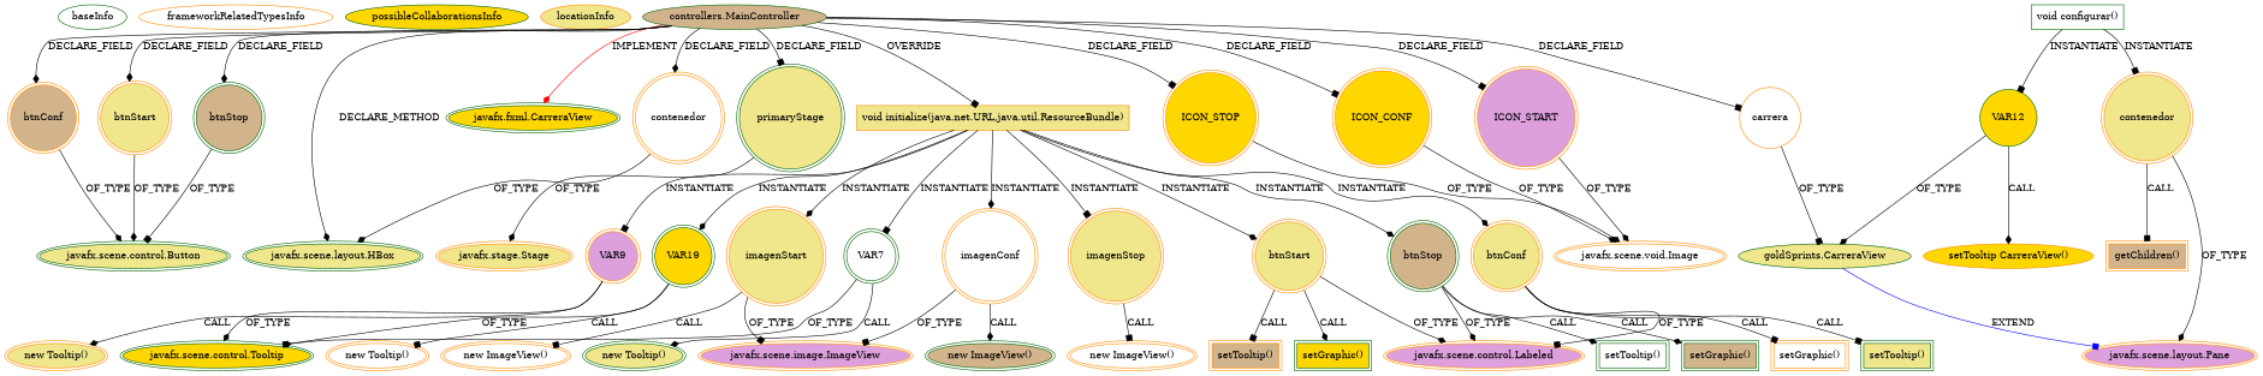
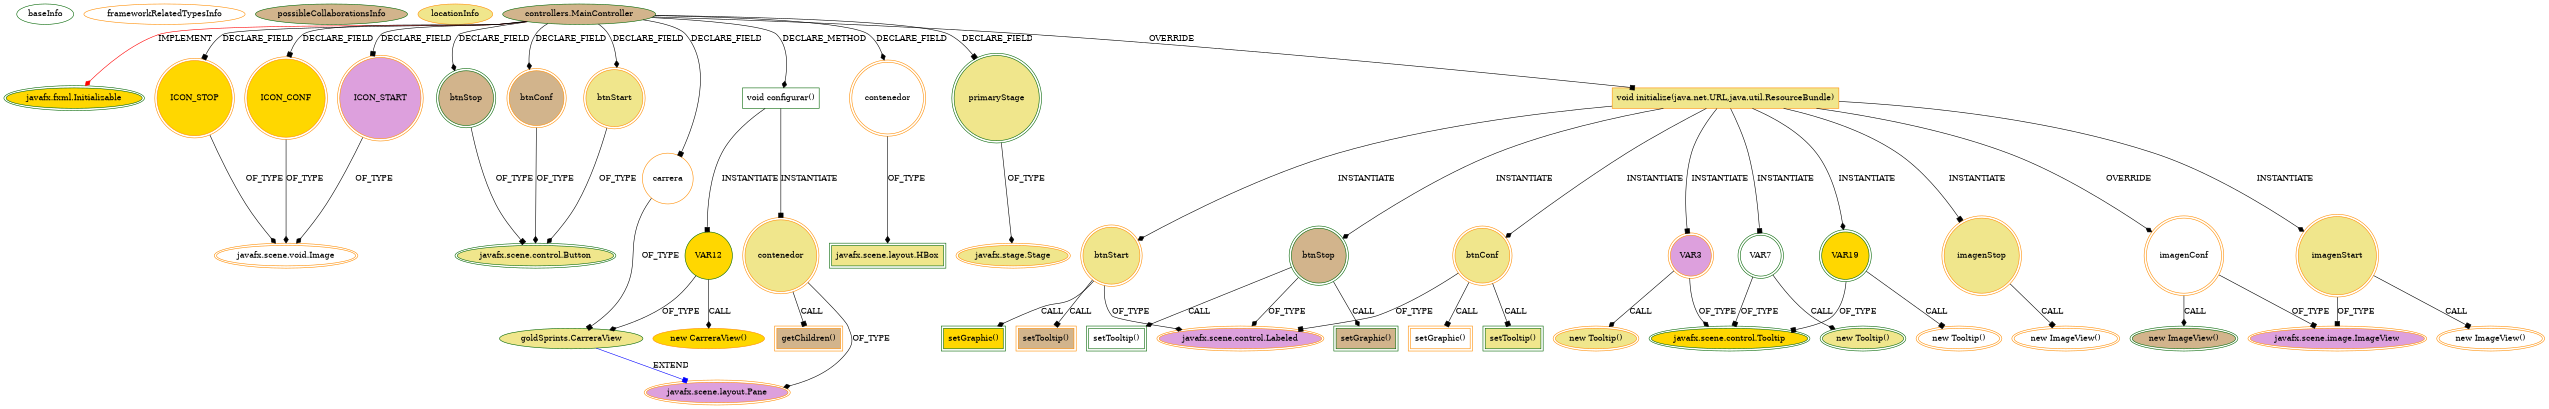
  digraph {
    node [color=darkorange fillcolor=khaki style=filled isFrameworkType=true vertexType=VARIABLE_EXPRESION peripheries=2]
    edge [arrowhead=diamond]
    baseInfo [category=extension_graph color=darkgreen fillcolor=white graphId=1711 isAnonymous=false possibleRelation=true isFrameworkType="" vertexType="" peripheries=""]
    frameworkRelatedTypesInfo [0="javafx.fxml.Initializable" fillcolor=white isFrameworkType="" vertexType="" peripheries=""]
-   possibleCollaborationsInfo [0="1711~CLIENT_METHOD_DECLARATION-INSTANTIATION-FIELD_DECLARATION-~javafx.fxml.Initializable ~javafx.scene.layout.Pane ~false~false" color=darkgreen fillcolor=gold isFrameworkType="" vertexType="" peripheries=""]
+   possibleCollaborationsInfo [0="1711~CLIENT_METHOD_DECLARATION-INSTANTIATION-FIELD_DECLARATION-~javafx.fxml.Initializable ~javafx.scene.layout.Pane ~false~false" color=darkgreen fillcolor=tan isFrameworkType="" vertexType="" peripheries=""]
    locationInfo [contextSignature=MainController filePath="/aferrandoa-valenciasprints/valenciasprints-master/src/controllers/MainController.java" graphId=1711 projectName="aferrandoa-valenciasprints" isFrameworkType="" vertexType="" peripheries=""]
    n5 [color=darkgreen fillcolor=tan isFrameworkType=false label="controllers.MainController" vertexType=ROOT_CLIENT_CLASS_DECLARATION peripheries=""]
-   n6 [color=darkgreen fillcolor=gold label="javafx.fxml.CarreraView" vertexType=FRAMEWORK_INTERFACE_TYPE]
+   n6 [color=darkgreen fillcolor=gold label="javafx.fxml.Initializable" vertexType=FRAMEWORK_INTERFACE_TYPE]
    n7 [fillcolor=gold label=ICON_CONF shape=circle vertexType=FIELD_DECLARATION]
    n8 [fillcolor=plum label=ICON_START shape=circle vertexType=FIELD_DECLARATION]
    n9 [fillcolor=gold label=ICON_STOP shape=circle vertexType=FIELD_DECLARATION]
    n10 [fillcolor=tan label=btnConf shape=circle vertexType=FIELD_DECLARATION]
    n11 [label=btnStart shape=circle vertexType=FIELD_DECLARATION]
    n12 [color=darkgreen fillcolor=tan label=btnStop shape=circle vertexType=FIELD_DECLARATION]
    n13 [fillcolor=white isFrameworkType=false label=carrera shape=circle vertexType=FIELD_DECLARATION peripheries=""]
    n14 [fillcolor=white label=contenedor shape=circle vertexType=FIELD_DECLARATION]
    n15 [color=darkgreen label=primaryStage shape=circle vertexType=FIELD_DECLARATION]
    n16 [isFrameworkType=false label="void initialize(java.net.URL,java.util.ResourceBundle)" shape=box vertexType=OVERRIDING_METHOD_DECLARATION peripheries=""]
    n17 [color=darkgreen fillcolor=white isFrameworkType=false label="void configurar()" shape=box vertexType=CLIENT_METHOD_DECLARATION peripheries=""]
    n18 [fillcolor=white label="javafx.scene.void.Image" vertexType=FRAMEWORK_CLASS_TYPE]
    n19 [color=darkgreen label="javafx.scene.control.Button" vertexType=FRAMEWORK_CLASS_TYPE]
    n20 [color=darkgreen isFrameworkType=false label="goldSprints.CarreraView" vertexType=REFERENCE_CLIENT_CLASS_DECLARATION peripheries=""]
-   n21 [color=darkgreen label="javafx.scene.layout.HBox" vertexType=FRAMEWORK_CLASS_TYPE]
+   n21 [color=darkgreen label="javafx.scene.layout.HBox" vertexType=FRAMEWORK_CLASS_TYPE shape=box]
    n22 [label="javafx.stage.Stage" vertexType=FRAMEWORK_CLASS_TYPE]
    n23 [fillcolor=white label=imagenConf shape=circle]
    n24 [label=btnConf shape=circle]
-   n25 [fillcolor=plum label=VAR9 shape=circle]
+   n25 [fillcolor=plum label=VAR3 shape=circle]
    n26 [label=imagenStart shape=circle]
    n27 [label=btnStart shape=circle]
    n28 [color=darkgreen fillcolor=white label=VAR7 shape=circle]
    n29 [label=imagenStop shape=circle]
    n30 [color=darkgreen fillcolor=tan label=btnStop shape=circle]
    n31 [color=darkgreen fillcolor=gold label=VAR19 shape=circle]
    n32 [color=darkgreen fillcolor=gold isFrameworkType=false label=VAR12 shape=circle peripheries=""]
    n33 [label=contenedor shape=circle]
    n34 [fillcolor=plum label="javafx.scene.layout.Pane" vertexType=FRAMEWORK_CLASS_TYPE]
    n35 [fillcolor=plum label="javafx.scene.image.ImageView" vertexType=FRAMEWORK_CLASS_TYPE]
    n36 [color=darkgreen fillcolor=tan label="new ImageView()" vertexType=CONSTRUCTOR_CALL]
    n37 [fillcolor=plum label="javafx.scene.control.Labeled" vertexType=FRAMEWORK_CLASS_TYPE]
    n38 [fillcolor=white label="setGraphic()" shape=box vertexType=INSIDE_CALL]
    n39 [color=darkgreen label="setTooltip()" shape=box vertexType=INSIDE_CALL]
    n40 [color=darkgreen fillcolor=gold label="javafx.scene.control.Tooltip" vertexType=FRAMEWORK_CLASS_TYPE]
    n41 [label="new Tooltip()" vertexType=CONSTRUCTOR_CALL]
    n42 [fillcolor=white label="new ImageView()" vertexType=CONSTRUCTOR_CALL]
    n43 [color=darkgreen fillcolor=gold label="setGraphic()" shape=box vertexType=INSIDE_CALL]
    n44 [fillcolor=tan label="setTooltip()" shape=box vertexType=INSIDE_CALL]
    n45 [color=darkgreen label="new Tooltip()" vertexType=CONSTRUCTOR_CALL]
    n46 [fillcolor=white label="new ImageView()" vertexType=CONSTRUCTOR_CALL]
    n47 [color=darkgreen fillcolor=tan label="setGraphic()" shape=box vertexType=INSIDE_CALL]
    n48 [color=darkgreen fillcolor=white label="setTooltip()" shape=box vertexType=INSIDE_CALL]
    n49 [fillcolor=white label="new Tooltip()" vertexType=CONSTRUCTOR_CALL]
-   n50 [fillcolor=gold isFrameworkType=false label="setTooltip CarreraView()" vertexType=CONSTRUCTOR_CALL peripheries=""]
+   n50 [fillcolor=gold isFrameworkType=false label="new CarreraView()" vertexType=CONSTRUCTOR_CALL peripheries=""]
    n51 [fillcolor=tan label="getChildren()" shape=box vertexType=INSIDE_CALL]
    n5 -> n6 [color=red label=IMPLEMENT]
    n5 -> n7 [arrowhead=box label=DECLARE_FIELD]
    n5 -> n8 [arrowhead=box label=DECLARE_FIELD]
    n5 -> n9 [arrowhead=box label=DECLARE_FIELD]
    n5 -> n10 [label=DECLARE_FIELD]
    n5 -> n11 [label=DECLARE_FIELD]
    n5 -> n12 [label=DECLARE_FIELD]
    n5 -> n13 [arrowhead=box label=DECLARE_FIELD]
    n5 -> n14 [label=DECLARE_FIELD]
    n5 -> n15 [arrowhead=box label=DECLARE_FIELD]
    n5 -> n16 [arrowhead=box label=OVERRIDE]
-   n5 -> n21 [label=DECLARE_METHOD]
+   n5 -> n17 [label=DECLARE_METHOD]
    n7 -> n18 [label=OF_TYPE]
    n8 -> n18 [label=OF_TYPE]
    n9 -> n18 [label=OF_TYPE]
    n10 -> n19 [label=OF_TYPE]
    n11 -> n19 [label=OF_TYPE]
    n12 -> n19 [arrowhead=box label=OF_TYPE]
    n13 -> n20 [arrowhead=box label=OF_TYPE]
    n14 -> n21 [label=OF_TYPE]
    n15 -> n22 [label=OF_TYPE]
-   n16 -> n23 [label=INSTANTIATE]
+   n16 -> n23 [label=OVERRIDE]
    n16 -> n24 [label=INSTANTIATE]
    n16 -> n25 [arrowhead=box label=INSTANTIATE]
    n16 -> n26 [label=INSTANTIATE]
    n16 -> n27 [label=INSTANTIATE]
    n16 -> n28 [arrowhead=box label=INSTANTIATE]
    n16 -> n29 [arrowhead=box label=INSTANTIATE]
    n16 -> n30 [label=INSTANTIATE]
    n16 -> n31 [label=INSTANTIATE]
    n17 -> n32 [arrowhead=box label=INSTANTIATE]
    n17 -> n33 [arrowhead=box label=INSTANTIATE]
    n20 -> n34 [arrowhead=box color=blue label=EXTEND]
    n23 -> n35 [arrowhead=box label=OF_TYPE]
    n23 -> n36 [label=CALL]
    n24 -> n37 [arrowhead=box label=OF_TYPE]
    n24 -> n38 [arrowhead=box label=CALL]
    n24 -> n39 [arrowhead=box label=CALL]
    n25 -> n40 [label=OF_TYPE]
    n25 -> n41 [label=CALL]
    n26 -> n35 [arrowhead=box label=OF_TYPE]
    n26 -> n42 [arrowhead=box label=CALL]
    n27 -> n37 [label=OF_TYPE]
    n27 -> n43 [label=CALL]
    n27 -> n44 [arrowhead=box label=CALL]
-   n28 -> n40 [label=OF_TYPE]
+   n28 -> n40 [arrowhead=box label=OF_TYPE]
    n28 -> n45 [label=CALL]
    n29 -> n46 [arrowhead=box label=CALL]
    n30 -> n37 [label=OF_TYPE]
    n30 -> n47 [label=CALL]
    n30 -> n48 [label=CALL]
    n31 -> n40 [arrowhead=box label=OF_TYPE]
    n31 -> n49 [arrowhead=box label=CALL]
    n32 -> n20 [label=OF_TYPE]
    n32 -> n50 [label=CALL]
    n33 -> n34 [label=OF_TYPE]
    n33 -> n51 [arrowhead=box label=CALL]
  }
